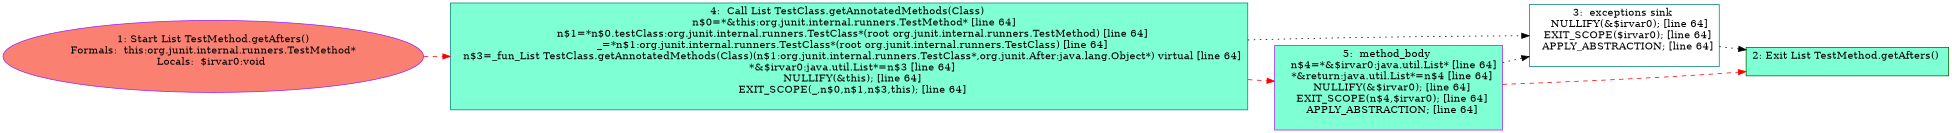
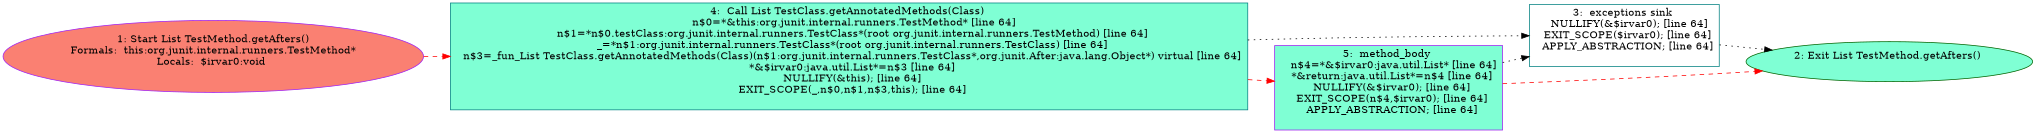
  digraph {
    rankdir=LR
    node [color=purple style=filled fillcolor=aquamarine shape=box]
    edge [color=red style=dashed]
    n1 [label="1: Start List TestMethod.getAfters()\nFormals:  this:org.junit.internal.runners.TestMethod*\nLocals:  $irvar0:void \n  " fillcolor=salmon shape=""]
    n2 [label="4:  Call List TestClass.getAnnotatedMethods(Class) \n   n$0=*&this:org.junit.internal.runners.TestMethod* [line 64]\n  n$1=*n$0.testClass:org.junit.internal.runners.TestClass*(root org.junit.internal.runners.TestMethod) [line 64]\n  _=*n$1:org.junit.internal.runners.TestClass*(root org.junit.internal.runners.TestClass) [line 64]\n  n$3=_fun_List TestClass.getAnnotatedMethods(Class)(n$1:org.junit.internal.runners.TestClass*,org.junit.After:java.lang.Object*) virtual [line 64]\n  *&$irvar0:java.util.List*=n$3 [line 64]\n  NULLIFY(&this); [line 64]\n  EXIT_SCOPE(_,n$0,n$1,n$3,this); [line 64]\n " color=teal]
    n3 [label="3:  exceptions sink \n   NULLIFY(&$irvar0); [line 64]\n  EXIT_SCOPE($irvar0); [line 64]\n  APPLY_ABSTRACTION; [line 64]\n " fillcolor=white color=teal]
    n4 [label="5:  method_body \n   n$4=*&$irvar0:java.util.List* [line 64]\n  *&return:java.util.List*=n$4 [line 64]\n  NULLIFY(&$irvar0); [line 64]\n  EXIT_SCOPE(n$4,$irvar0); [line 64]\n  APPLY_ABSTRACTION; [line 64]\n "]
-   n5 [color=darkgreen label="2: Exit List TestMethod.getAfters() \n  "]
+   n5 [color=darkgreen label="2: Exit List TestMethod.getAfters() \n  " shape=""]
    n1 -> n2
    n2 -> n3 [color=black style=dotted]
    n2 -> n4
    n3 -> n5 [color=black style=dotted]
    n4 -> n3 [color=black style=dotted]
    n4 -> n5
  }
